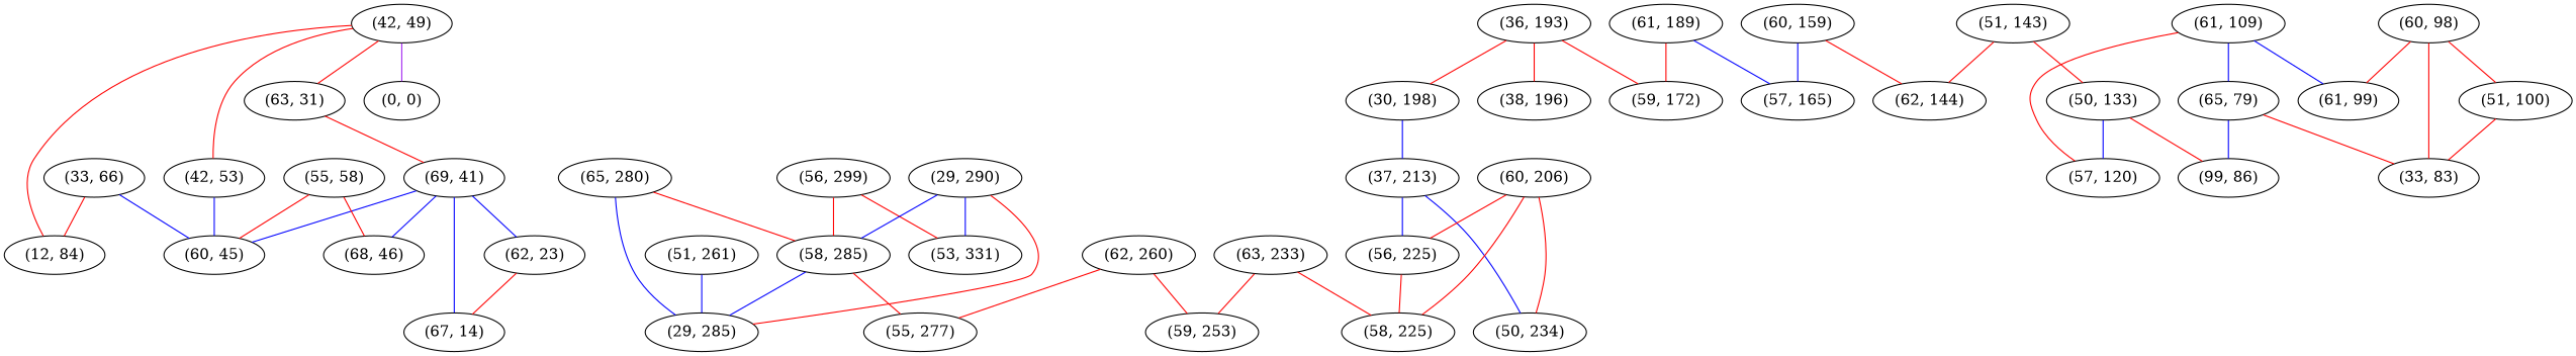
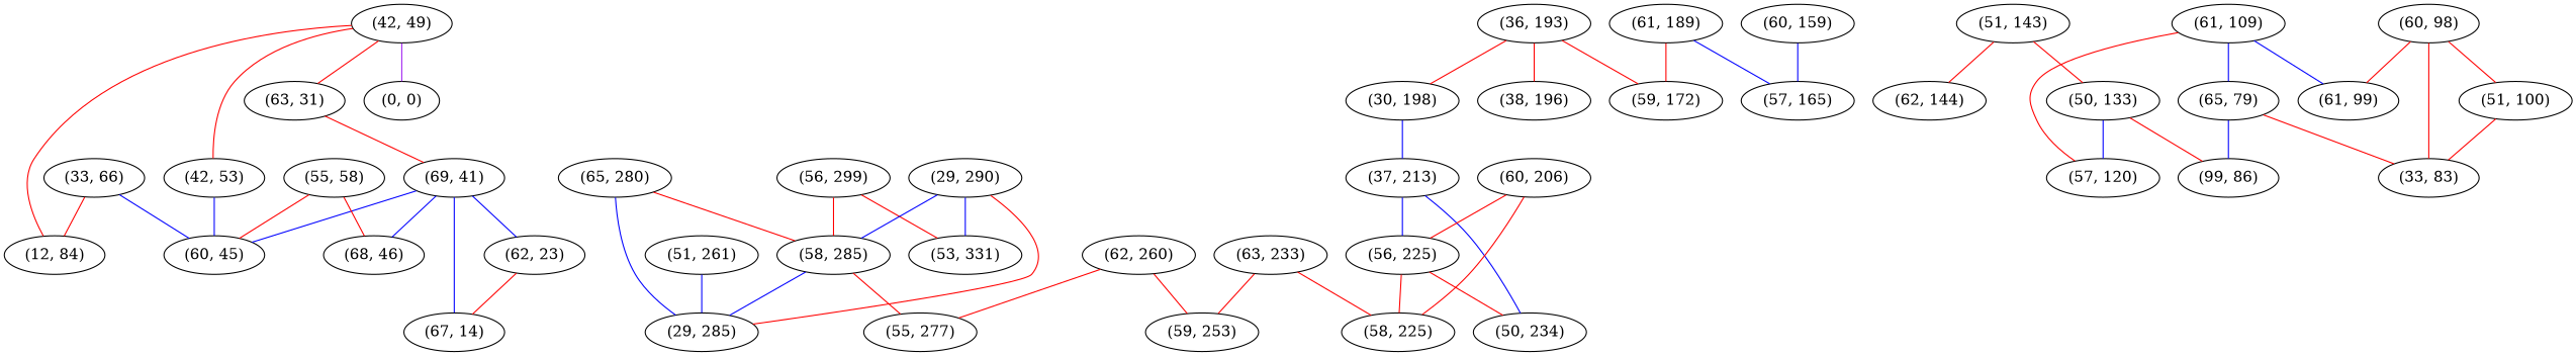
  graph {
    edge [color=red weight=1]
    "(33, 66)"
    "(12, 84)"
    "(60, 45)"
    "(65, 280)"
    "(58, 285)"
    "(29, 285)"
    "(55, 277)"
    "(42, 49)"
    "(42, 53)"
    "(63, 31)"
    "(0, 0)"
    "(69, 41)"
    "(63, 233)"
    "(59, 253)"
    "(58, 225)"
    "(51, 261)"
    "(61, 109)"
    "(61, 99)"
    "(65, 79)"
    "(57, 120)"
    n21 [label="(33, 83)"]
    "(99, 86)"
    "(55, 58)"
    "(68, 46)"
    "(56, 299)"
    "(53, 331)"
    "(36, 193)"
    "(30, 198)"
    "(59, 172)"
    "(38, 196)"
    "(37, 213)"
    "(62, 23)"
    "(67, 14)"
    "(56, 225)"
    "(50, 234)"
    "(61, 189)"
    "(57, 165)"
    "(60, 98)"
    "(51, 100)"
    "(51, 143)"
    "(50, 133)"
    "(62, 144)"
    "(29, 290)"
    "(60, 206)"
    "(62, 260)"
    "(60, 159)"
    "(33, 66)" -- "(12, 84)"
    "(33, 66)" -- "(60, 45)" [color=blue weight=3]
    "(65, 280)" -- "(58, 285)"
    "(65, 280)" -- "(29, 285)" [color=blue weight=3]
    "(58, 285)" -- "(29, 285)" [color=blue weight=3]
    "(58, 285)" -- "(55, 277)"
    "(42, 49)" -- "(12, 84)"
    "(42, 49)" -- "(42, 53)"
    "(42, 49)" -- "(63, 31)"
    "(42, 49)" -- "(0, 0)" [color=purple weight=4]
    "(42, 53)" -- "(60, 45)" [color=blue weight=3]
    "(63, 31)" -- "(69, 41)"
    "(69, 41)" -- "(60, 45)" [color=blue weight=3]
    "(69, 41)" -- "(68, 46)" [color=blue weight=3]
    "(69, 41)" -- "(62, 23)" [color=blue weight=3]
    "(69, 41)" -- "(67, 14)" [color=blue weight=3]
    "(63, 233)" -- "(59, 253)"
    "(63, 233)" -- "(58, 225)"
    "(51, 261)" -- "(29, 285)" [color=blue weight=3]
    "(61, 109)" -- "(61, 99)" [color=blue weight=3]
    "(61, 109)" -- "(65, 79)" [color=blue weight=3]
    "(61, 109)" -- "(57, 120)"
    "(65, 79)" -- n21
    "(65, 79)" -- "(99, 86)" [color=blue weight=3]
    "(55, 58)" -- "(60, 45)"
    "(55, 58)" -- "(68, 46)"
    "(56, 299)" -- "(58, 285)"
    "(56, 299)" -- "(53, 331)"
    "(36, 193)" -- "(30, 198)"
    "(36, 193)" -- "(59, 172)"
    "(36, 193)" -- "(38, 196)"
    "(30, 198)" -- "(37, 213)" [color=blue weight=3]
    "(37, 213)" -- "(56, 225)" [color=blue weight=3]
    "(37, 213)" -- "(50, 234)" [color=blue weight=3]
    "(62, 23)" -- "(67, 14)"
    "(56, 225)" -- "(58, 225)"
-   "(60, 206)" -- "(50, 234)"
+   "(56, 225)" -- "(50, 234)"
    "(61, 189)" -- "(59, 172)"
    "(61, 189)" -- "(57, 165)" [color=blue weight=3]
    "(60, 98)" -- "(61, 99)"
    "(60, 98)" -- n21
    "(60, 98)" -- "(51, 100)"
    "(51, 100)" -- n21
    "(51, 143)" -- "(50, 133)"
    "(51, 143)" -- "(62, 144)"
    "(50, 133)" -- "(57, 120)" [color=blue weight=3]
    "(50, 133)" -- "(99, 86)"
    "(29, 290)" -- "(58, 285)" [color=blue weight=3]
    "(29, 290)" -- "(29, 285)"
    "(29, 290)" -- "(53, 331)" [color=blue weight=3]
    "(60, 206)" -- "(58, 225)"
    "(60, 206)" -- "(56, 225)"
    "(62, 260)" -- "(55, 277)"
    "(62, 260)" -- "(59, 253)"
    "(60, 159)" -- "(57, 165)" [color=blue weight=3]
-   "(60, 159)" -- "(62, 144)"
  }
